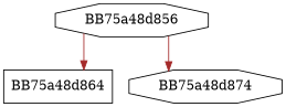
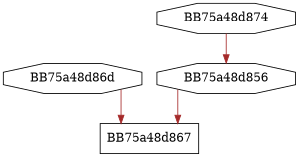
  digraph {
    splines=ortho
    node [shape=octagon]
    edge [color=brown]
-   BB75a48d864 [shape=box]
+   BB75a48d864 [shape=box label=BB75a48d867]
+   BB75a48d86d
    BB75a48d856
    BB75a48d874
+   BB75a48d86d -> BB75a48d864
    BB75a48d856 -> BB75a48d864
-   BB75a48d856 -> BB75a48d874
+   BB75a48d874 -> BB75a48d856
  }
